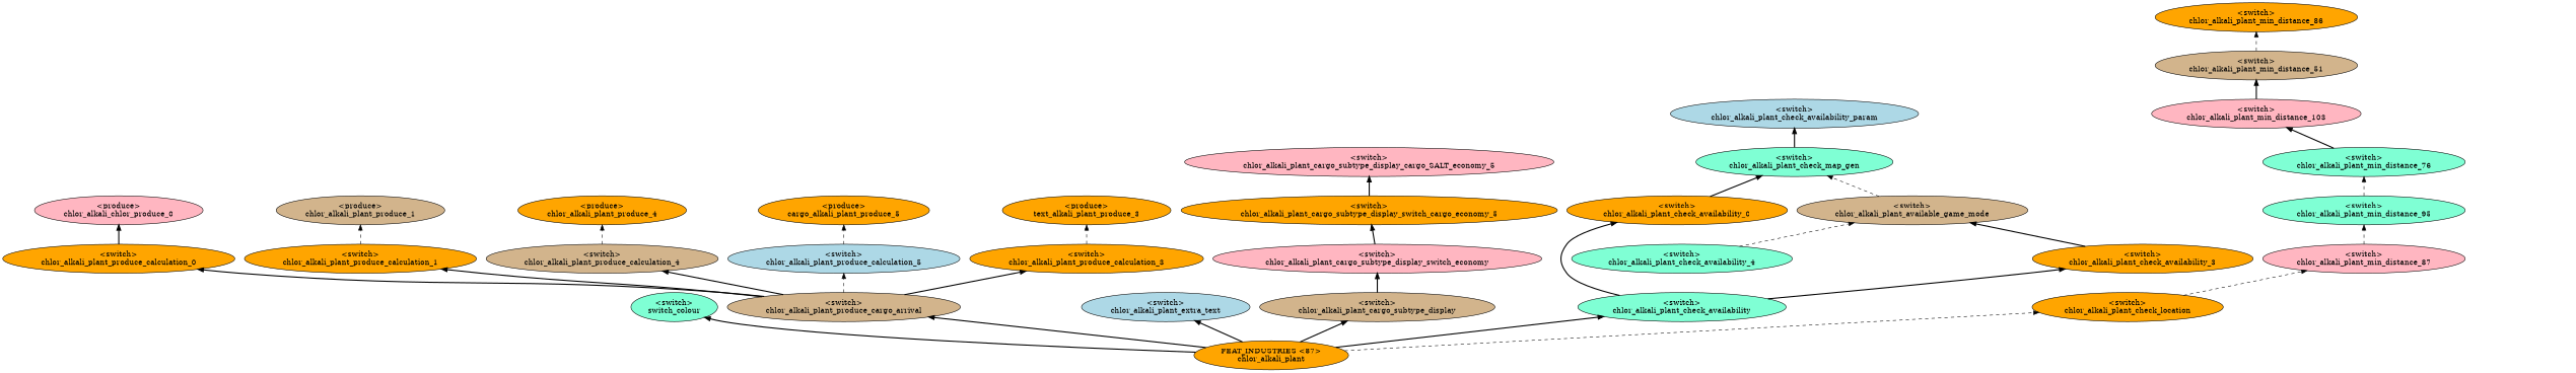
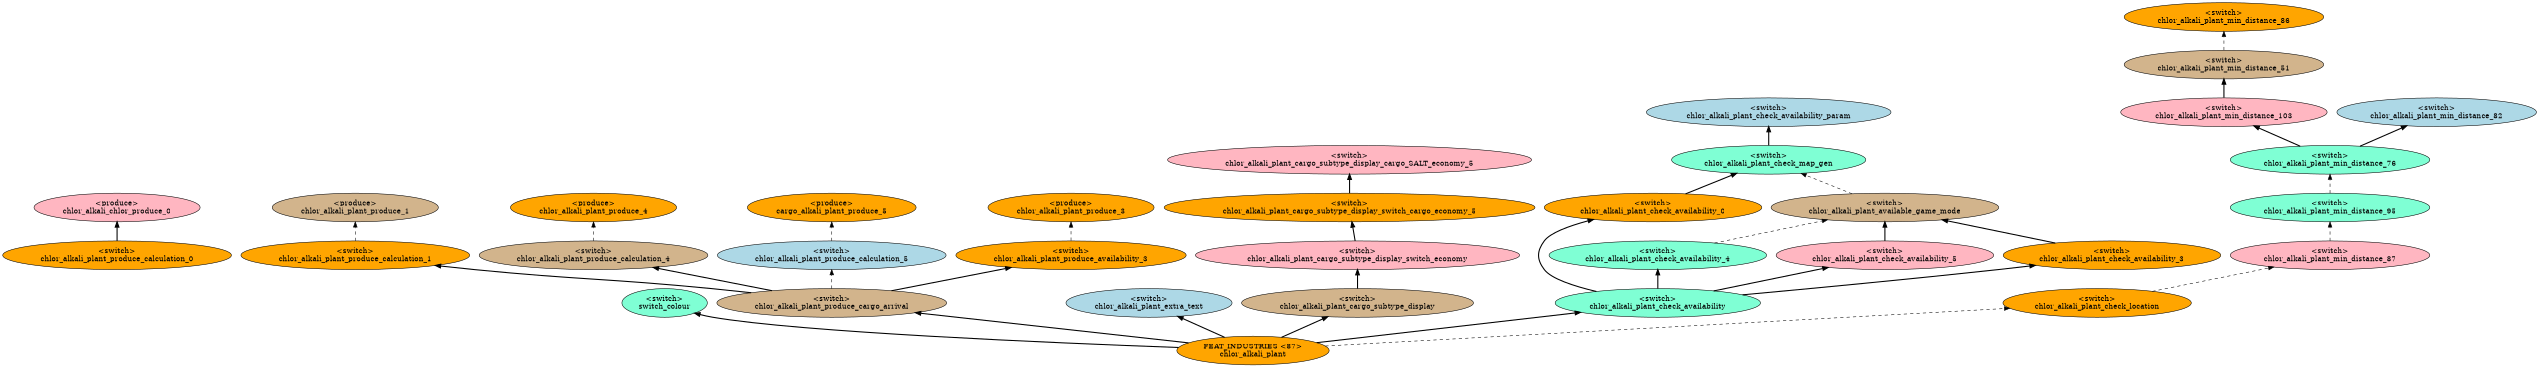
  digraph {
    fontname="DejaVu Serif"
    rankdir=BT
    node [fillcolor=orange fontname="DejaVu Serif" style=filled]
    edge [fontname="DejaVu Serif" style=bold]
    n1 [fillcolor=aquamarine label="<switch>\nswitch_colour"]
    n2 [fillcolor=lightpink label="<produce>\nchlor_alkali_chlor_produce_0"]
    n3 [label="<switch>\nchlor_alkali_plant_produce_calculation_0"]
    n4 [fillcolor=tan label="<produce>\nchlor_alkali_plant_produce_1"]
    n5 [label="<switch>\nchlor_alkali_plant_produce_calculation_1"]
    n6 [label="<produce>\nchlor_alkali_plant_produce_4"]
    n7 [fillcolor=tan label="<switch>\nchlor_alkali_plant_produce_calculation_4"]
    n8 [label="<produce>\ncargo_alkali_plant_produce_5"]
    n9 [fillcolor=lightblue label="<switch>\nchlor_alkali_plant_produce_calculation_5"]
-   n10 [label="<produce>\ntext_alkali_plant_produce_3"]
-   n11 [label="<switch>\nchlor_alkali_plant_produce_calculation_3"]
+   n10 [label="<produce>\nchlor_alkali_plant_produce_3"]
+   n11 [label="<switch>\nchlor_alkali_plant_produce_availability_3"]
    n12 [fillcolor=tan label="<switch>\nchlor_alkali_plant_produce_cargo_arrival"]
    n13 [fillcolor=lightblue label="<switch>\nchlor_alkali_plant_extra_text"]
    n14 [fillcolor=lightpink label="<switch>\nchlor_alkali_plant_cargo_subtype_display_cargo_SALT_economy_5"]
    n15 [label="<switch>\nchlor_alkali_plant_cargo_subtype_display_switch_cargo_economy_5"]
    n16 [fillcolor=lightpink label="<switch>\nchlor_alkali_plant_cargo_subtype_display_switch_economy"]
    n17 [fillcolor=tan label="<switch>\nchlor_alkali_plant_cargo_subtype_display"]
    n18 [fillcolor=lightblue label="<switch>\nchlor_alkali_plant_check_availability_param"]
    n19 [fillcolor=aquamarine label="<switch>\nchlor_alkali_plant_check_map_gen"]
    n20 [fillcolor=tan label="<switch>\nchlor_alkali_plant_available_game_mode"]
    n21 [label="<switch>\nchlor_alkali_plant_check_availability_0"]
    n22 [fillcolor=aquamarine label="<switch>\nchlor_alkali_plant_check_availability_4"]
+   n23 [fillcolor=lightpink label="<switch>\nchlor_alkali_plant_check_availability_5"]
    n24 [label="<switch>\nchlor_alkali_plant_check_availability_3"]
    n25 [fillcolor=aquamarine label="<switch>\nchlor_alkali_plant_check_availability"]
    n26 [label="<switch>\nchlor_alkali_plant_min_distance_86"]
    n27 [fillcolor=tan label="<switch>\nchlor_alkali_plant_min_distance_51"]
    n28 [fillcolor=lightpink label="<switch>\nchlor_alkali_plant_min_distance_103"]
+   n29 [fillcolor=lightblue label="<switch>\nchlor_alkali_plant_min_distance_82"]
    n30 [fillcolor=aquamarine label="<switch>\nchlor_alkali_plant_min_distance_76"]
    n31 [fillcolor=aquamarine label="<switch>\nchlor_alkali_plant_min_distance_95"]
    n32 [fillcolor=lightpink label="<switch>\nchlor_alkali_plant_min_distance_87"]
    n33 [label="<switch>\nchlor_alkali_plant_check_location"]
    n34 [label="FEAT_INDUSTRIES <87>\nchlor_alkali_plant"]
    n3 -> n2
    n5 -> n4 [style=dashed]
    n7 -> n6 [style=dashed]
    n9 -> n8 [style=dashed]
    n11 -> n10 [style=dashed]
-   n12 -> n3
    n12 -> n5
    n12 -> n7
    n12 -> n9 [style=dashed]
    n12 -> n11
    n15 -> n14
    n16 -> n15
    n17 -> n16
    n19 -> n18
    n20 -> n19 [style=dashed]
    n21 -> n19
    n22 -> n20 [style=dashed]
+   n23 -> n20
    n24 -> n20
    n25 -> n21
+   n25 -> n22
+   n25 -> n23
    n25 -> n24
    n27 -> n26 [style=dashed]
    n28 -> n27
    n30 -> n28
+   n30 -> n29
    n31 -> n30 [style=dashed]
    n32 -> n31 [style=dashed]
    n33 -> n32 [style=dashed]
    n34 -> n1
    n34 -> n12
    n34 -> n13
    n34 -> n17
    n34 -> n25
    n34 -> n33 [style=dashed]
  }
